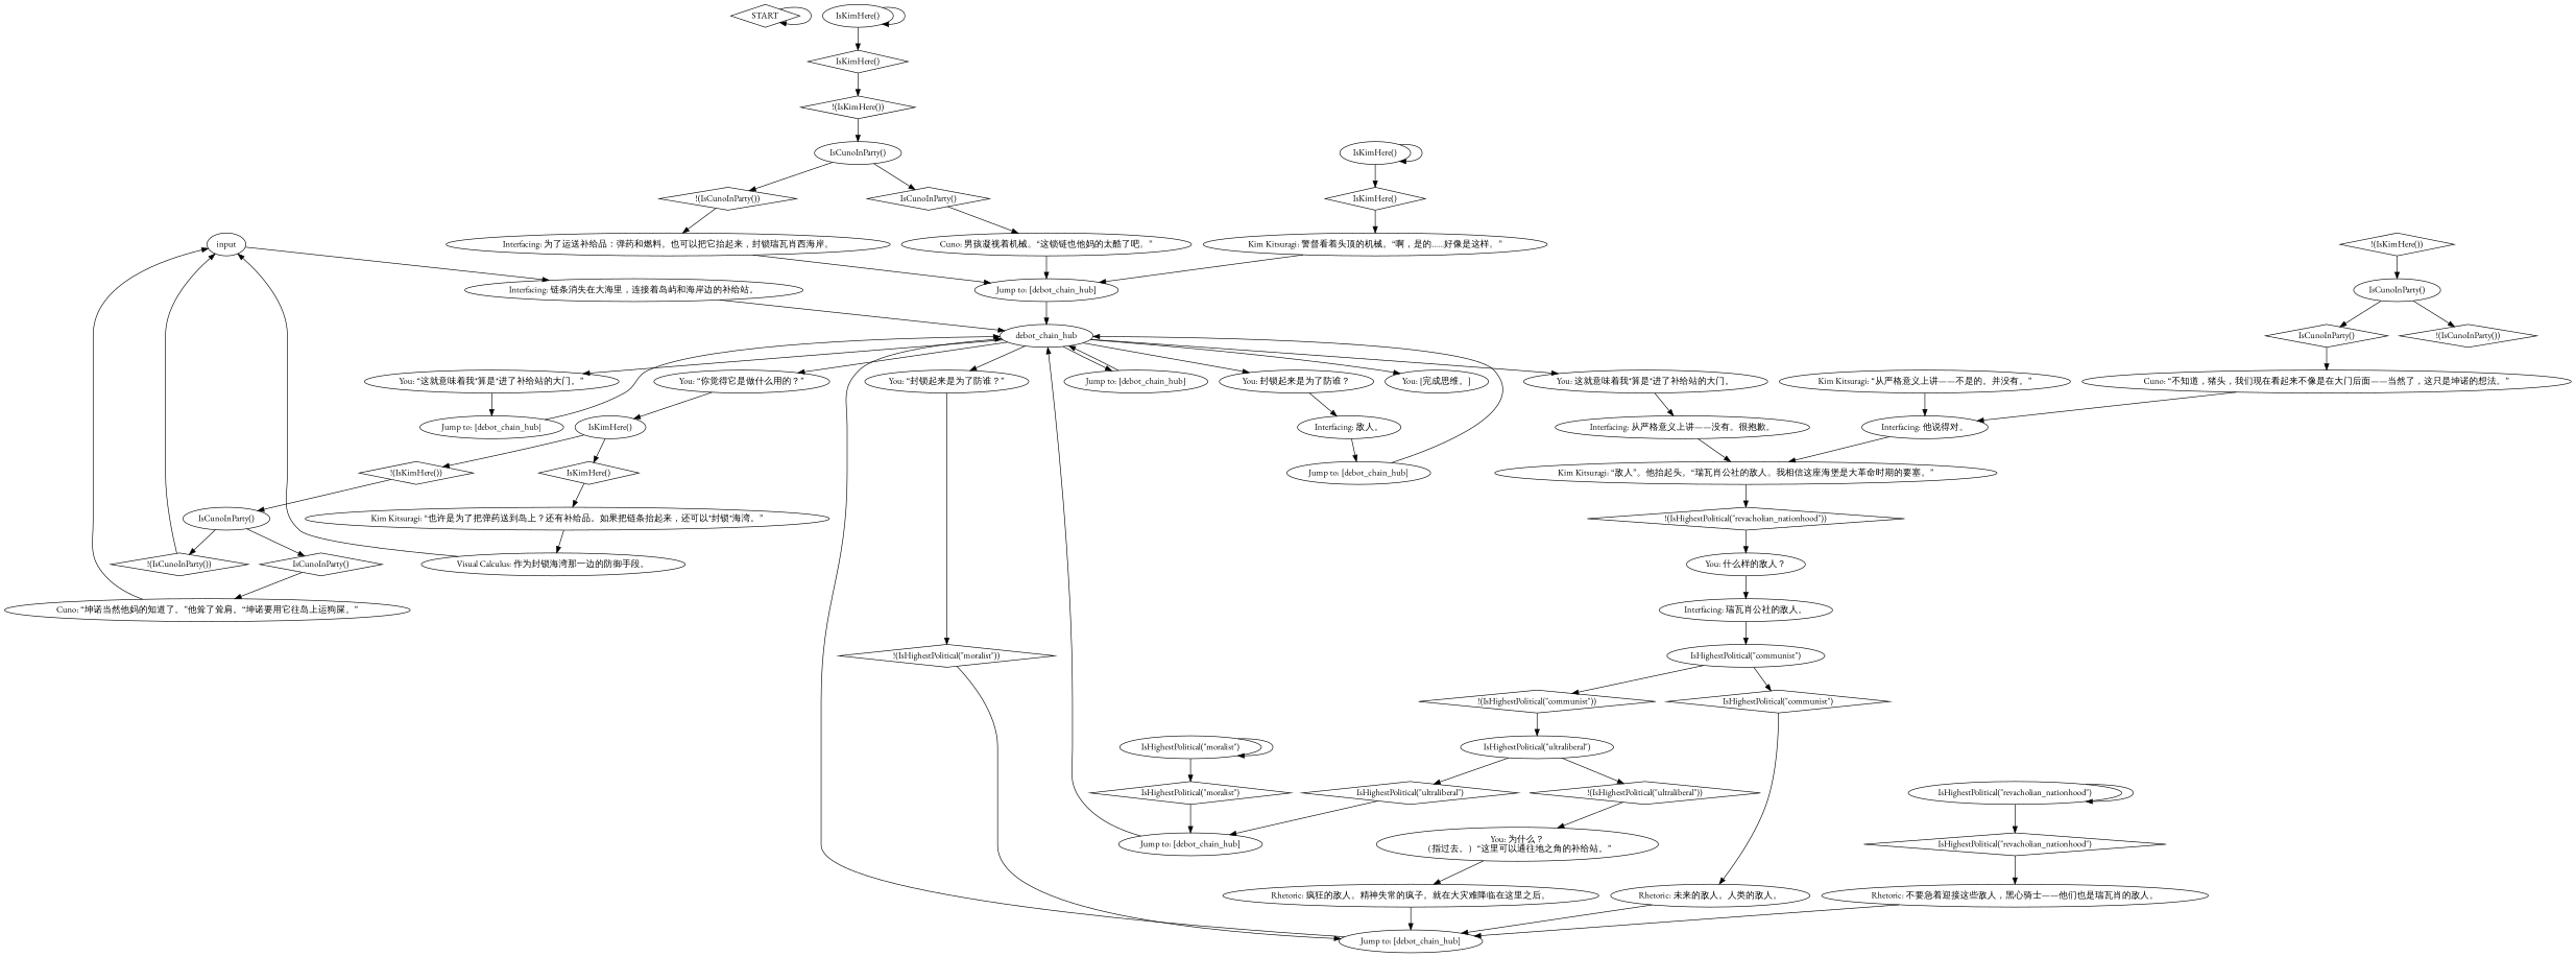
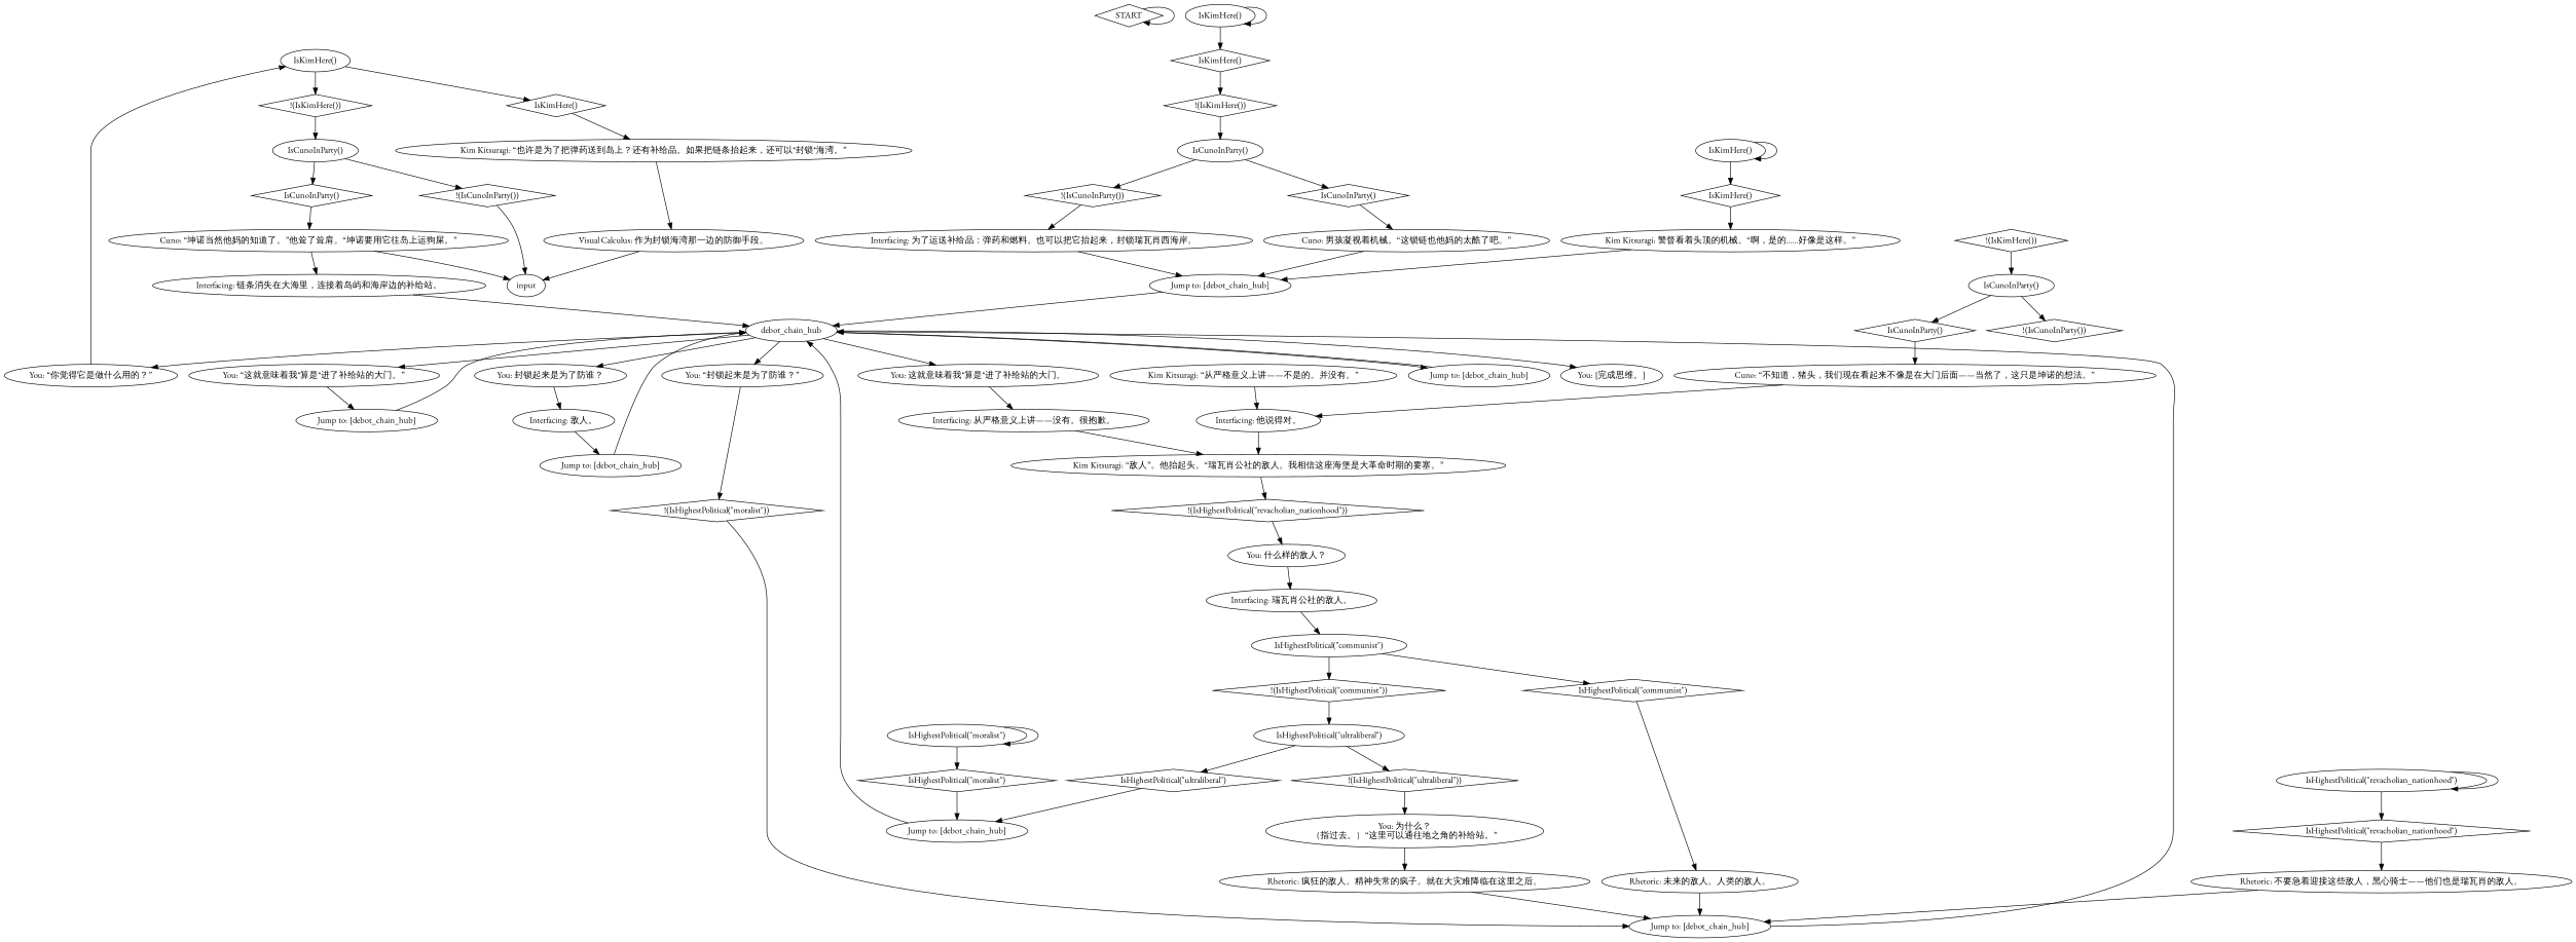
  digraph {
    fontname="EB Garamond"
    node [fontname="EB Garamond"]
    edge [fontname="EB Garamond"]
    n1 [label=START shape=diamond]
    n2 [label=input]
    n3 [label="Interfacing: 链条消失在大海里，连接着岛屿和海岸边的补给站。"]
    n4 [label=debot_chain_hub]
    n5 [label="Jump to: [debot_chain_hub]"]
    n6 [label="Jump to: [debot_chain_hub]"]
    n7 [label="You: “封锁起来是为了防谁？”"]
    n8 [label="You: [完成思维。]"]
    n9 [label="You: 这就意味着我*算是*进了补给站的大门。"]
    n10 [label="You: 封锁起来是为了防谁？"]
    n11 [label="You: “这就意味着我*算是*进了补给站的大门。”"]
    n12 [label="You: “你觉得它是做什么用的？”"]
    n13 [label="Rhetoric: 疯狂的敌人。精神失常的疯子。就在大灾难降临在这里之后。"]
    n14 [label="Jump to: [debot_chain_hub]"]
    n15 [label="IsKimHere()"]
    n16 [label="IsKimHere()" shape=diamond]
    n17 [label="Kim Kitsuragi: 警督看着头顶的机械。“啊，是的……好像是这样。”"]
    n18 [label="Jump to: [debot_chain_hub]"]
    n19 [label="!(IsKimHere())" shape=diamond]
    n20 [label="IsCunoInParty()"]
    n21 [label="IsCunoInParty()" shape=diamond]
    n22 [label="!(IsCunoInParty())" shape=diamond]
    n23 [label="Kim Kitsuragi: “从严格意义上讲——不是的。并没有。”"]
    n24 [label="Interfacing: 他说得对。"]
    n25 [label="Kim Kitsuragi: “敌人”。他抬起头。“瑞瓦肖公社的敌人。我相信这座海堡是大革命时期的要塞。”"]
    n26 [label="You: 什么样的敌人？"]
    n27 [label="Interfacing: 瑞瓦肖公社的敌人。"]
    n28 [label="IsHighestPolitical(\"communist\")"]
    n29 [label="IsHighestPolitical(\"moralist\")"]
    n30 [label="IsHighestPolitical(\"moralist\")" shape=diamond]
    n31 [label="!(IsHighestPolitical(\"moralist\"))" shape=diamond]
    n32 [label="!(IsHighestPolitical(\"revacholian_nationhood\"))" shape=diamond]
    n33 [label="You: 为什么？\n（指过去。）“这里可以通往地之角的补给站。”"]
    n34 [label="IsHighestPolitical(\"revacholian_nationhood\")"]
    n35 [label="IsHighestPolitical(\"revacholian_nationhood\")" shape=diamond]
    n36 [label="Rhetoric: 不要急着迎接这些敌人，黑心骑士——他们也是瑞瓦肖的敌人。"]
    n37 [label="Jump to: [debot_chain_hub]"]
    n38 [label="IsKimHere()"]
    n39 [label="IsKimHere()" shape=diamond]
    n40 [label="!(IsKimHere())" shape=diamond]
    n41 [label="IsCunoInParty()"]
    n42 [label="IsCunoInParty()" shape=diamond]
    n43 [label="!(IsCunoInParty())" shape=diamond]
    n44 [label="Interfacing: 敌人。"]
    n45 [label="Jump to: [debot_chain_hub]"]
    n46 [label="IsHighestPolitical(\"communist\")" shape=diamond]
    n47 [label="!(IsHighestPolitical(\"communist\"))" shape=diamond]
    n48 [label="Rhetoric: 未来的敌人。人类的敌人。"]
    n49 [label="IsHighestPolitical(\"ultraliberal\")"]
    n50 [label="IsHighestPolitical(\"ultraliberal\")" shape=diamond]
    n51 [label="!(IsHighestPolitical(\"ultraliberal\"))" shape=diamond]
    n52 [label="Cuno: “不知道，猪头，我们现在看起来不像是在大门后面——当然了，这只是坤诺的想法。”"]
    n53 [label="Interfacing: 从严格意义上讲——没有。很抱歉。"]
    n54 [label="IsKimHere()"]
    n55 [label="Interfacing: 为了运送补给品：弹药和燃料。也可以把它抬起来，封锁瑞瓦肖西海岸。"]
    n56 [label="Kim Kitsuragi: “也许是为了把弹药送到岛上？还有补给品。如果把链条抬起来，还可以*封锁*海湾。”"]
    n57 [label="Visual Calculus: 作为封锁海湾那一边的防御手段。"]
    n58 [label="Cuno: 男孩凝视着机械。“这锁链也他妈的太酷了吧。”"]
    n59 [label="IsKimHere()" shape=diamond]
    n60 [label="!(IsKimHere())" shape=diamond]
    n61 [label="IsCunoInParty()"]
    n62 [label="IsCunoInParty()" shape=diamond]
    n63 [label="!(IsCunoInParty())" shape=diamond]
    n64 [label="Cuno: “坤诺当然他妈的知道了。”他耸了耸肩。“坤诺要用它往岛上运狗屎。”"]
    n1 -> n1
-   n2 -> n3
+   n64 -> n3
    n3 -> n4
    n4 -> n6
    n4 -> n7
    n4 -> n8
    n4 -> n9
    n4 -> n10
    n4 -> n11
    n4 -> n12
    n5 -> n4
    n6 -> n4
    n7 -> n31
    n9 -> n53
    n10 -> n44
    n11 -> n37
    n12 -> n54
    n13 -> n14
    n14 -> n4
    n15 -> n15
    n15 -> n16
    n16 -> n17
    n17 -> n18
    n18 -> n4
    n19 -> n20
    n20 -> n21
    n20 -> n22
    n21 -> n58
    n22 -> n55
    n23 -> n24
    n24 -> n25
    n25 -> n32
    n26 -> n27
    n27 -> n28
    n28 -> n46
    n28 -> n47
    n29 -> n29
    n29 -> n30
    n30 -> n5
    n31 -> n14
    n32 -> n26
    n33 -> n13
    n34 -> n34
    n34 -> n35
    n35 -> n36
    n36 -> n14
    n37 -> n4
    n38 -> n38
    n38 -> n39
    n39 -> n19
    n40 -> n41
    n41 -> n42
    n41 -> n43
    n42 -> n52
    n44 -> n45
    n45 -> n4
    n46 -> n48
    n47 -> n49
    n48 -> n14
    n49 -> n50
    n49 -> n51
    n50 -> n5
    n51 -> n33
    n52 -> n24
    n53 -> n25
    n54 -> n59
    n54 -> n60
    n55 -> n18
    n56 -> n57
    n57 -> n2
    n58 -> n18
    n59 -> n56
    n60 -> n61
    n61 -> n62
    n61 -> n63
    n62 -> n64
    n63 -> n2
    n64 -> n2
  }
